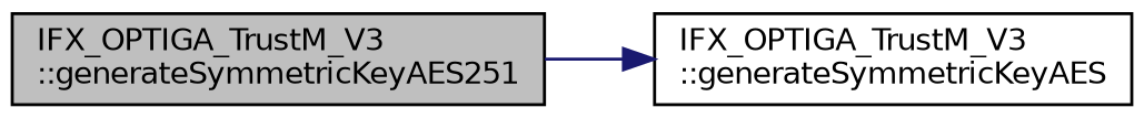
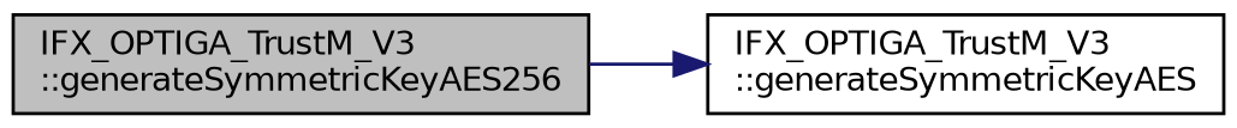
  digraph {
    rankdir=LR
    node [color=black fontname=Helvetica fontsize=10 shape=record style=filled]
-   n1 [fillcolor=grey75 fontcolor=black height=0.2 label="IFX_OPTIGA_TrustM_V3\l::generateSymmetricKeyAES251" width=0.4]
+   n1 [fillcolor=grey75 fontcolor=black height=0.2 label="IFX_OPTIGA_TrustM_V3\l::generateSymmetricKeyAES256" width=0.4]
    n2 [fillcolor=white height=0.2 label="IFX_OPTIGA_TrustM_V3\l::generateSymmetricKeyAES" width=0.4]
    n1 -> n2 [color=midnightblue fontname=Helvetica fontsize=10 labelfontname=Helvetica labelfontsize=10 style=solid]
  }
